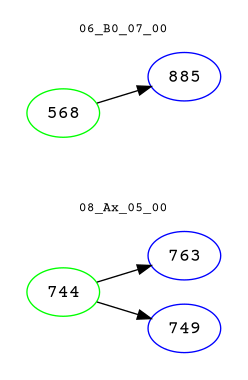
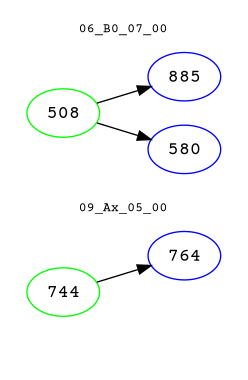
  digraph {
    fontname="Courier Prime"
    rankdir=LR
    node [color=blue fontname="Courier Prime"]
    edge [color=black fontname="Courier Prime"]
    n1 [color=green label=744]
-   n2 [label=749]
-   n3 [label=763]
-   n4 [color=green label=568]
+   n3 [label=764]
+   n4 [color=green label=508]
+   n5 [label=580]
    n6 [label=885]
    subgraph cluster_1 {
      color=white
      fontsize=10
-     label="08_Ax_05_00"
+     label="09_Ax_05_00"
      n1
-     n2
      n3
    }
    subgraph cluster_2 {
      color=white
      fontsize=10
      label="06_B0_07_00"
      n4
+     n5
      n6
    }
-   n1 -> n2
    n1 -> n3
+   n4 -> n5
    n4 -> n6
  }
